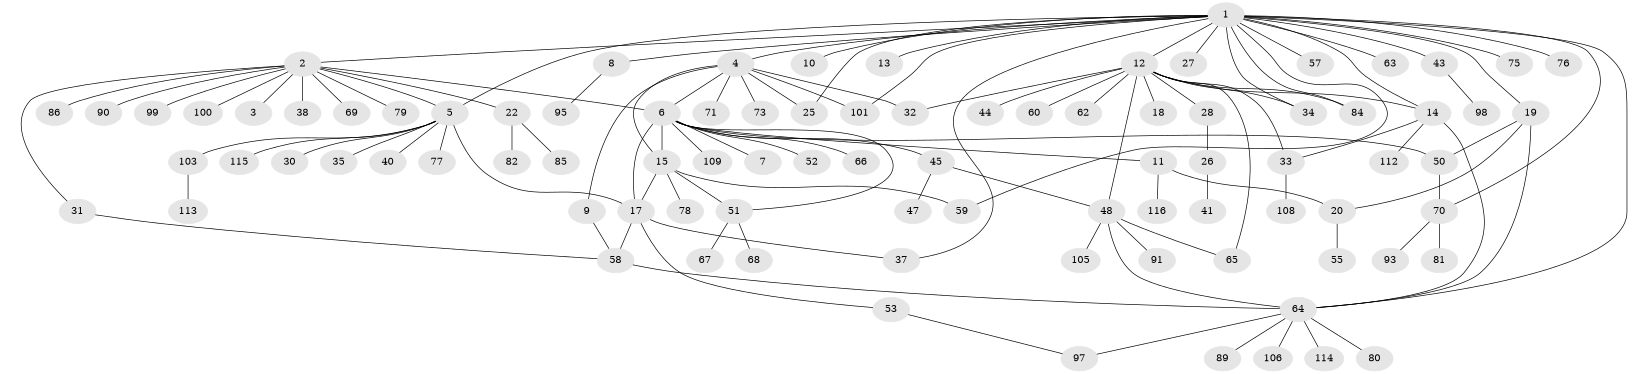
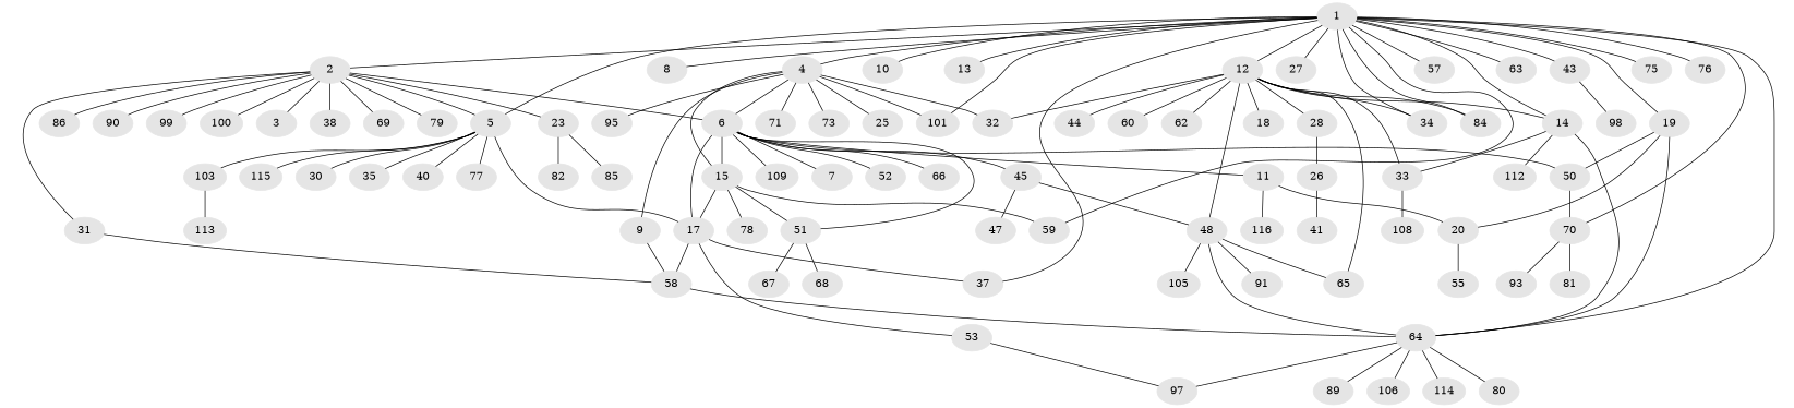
  graph {
    node [color=gray90 style=filled]
    1 [super="+21"]
    2 [super="+16"]
    4 [super="+61"]
    5 [super="+83"]
    8 [super="+42"]
    10
    12 [super="+24"]
    13
    14 [super="+92"]
    19 [super="+56"]
    25
    27
    34
    37
    43
    57 [super="+82"]
    59
    63
    64 [super="+74"]
    70 [super="+87"]
    75 [super="+104"]
    76
    84
    101
    3
    6 [super="+46"]
-   23 [super="+28" label=22]
+   23 [super="+28"]
    31
    38
    69
    79
    86
    90
    99 [super="+110"]
    100
    9 [super="+39"]
    15 [super="+36"]
    32
    71
    73
    95
    17 [super="+29"]
    30
    35
    40
    77
    103
    115
    18
    n50 [label=28]
    33
    44
    48 [super="+49"]
    60
    62
    65 [super="+72"]
    112
    50
    20 [super="+54"]
    98
    97
    80 [super="+111"]
    89
    106
    114
    81
    93
    7
    11 [super="+96"]
    45
    51 [super="+107"]
    52
    66
    109
    85 [super="+94"]
    n76 [label=82]
    58 [super="+102"]
    78
    53
    113
    116
    47
    67
    68
    55
    26
    108
    91
    105
    41
    1 -- 2
    1 -- 4
    1 -- 5
    1 -- 8
    1 -- 10
    1 -- 12
    1 -- 13
    1 -- 14
    1 -- 19
-   1 -- 25
    1 -- 27
    1 -- 34
    1 -- 37
    1 -- 43
    1 -- 57
    1 -- 59
    1 -- 63
    1 -- 64
    1 -- 70
    1 -- 75
    1 -- 76
    1 -- 84
    1 -- 101
    2 -- 5
    2 -- 3
    2 -- 6
    2 -- 23
    2 -- 31
    2 -- 38
    2 -- 69
    2 -- 79
    2 -- 86
    2 -- 90
    2 -- 99
    2 -- 100
    4 -- 25
    4 -- 101
    4 -- 6
    4 -- 9
    4 -- 15
    4 -- 32
    4 -- 71
    4 -- 73
-   8 -- 95
+   4 -- 95
    5 -- 17
    5 -- 30
    5 -- 35
    5 -- 40
    5 -- 77
    5 -- 103
    5 -- 115
    12 -- 14
    12 -- 34
    12 -- 84
    12 -- 32
    12 -- 18
    12 -- n50
    12 -- 33
    12 -- 44
    12 -- 48
    12 -- 60
    12 -- 62
    12 -- 65
    14 -- 64
    14 -- 33
    14 -- 112
    19 -- 64
    19 -- 50
    19 -- 20
    43 -- 98
    64 -- 97
    64 -- 80
    64 -- 89
    64 -- 106
    64 -- 114
    70 -- 81
    70 -- 93
    6 -- 15
    6 -- 17
    6 -- 50
    6 -- 7
    6 -- 11
    6 -- 45
    6 -- 51
    6 -- 52
    6 -- 66
    6 -- 109
    23 -- 85
    23 -- n76
    31 -- 58
    9 -- 58
    15 -- 59
    15 -- 17
    15 -- 51 [weight=2]
    15 -- 78
    17 -- 37
    17 -- 58
    17 -- 53
    103 -- 113
    n50 -- 26
    33 -- 108
    48 -- 64
    48 -- 65
    48 -- 91
    48 -- 105
    50 -- 70
    20 -- 55
    11 -- 20
    11 -- 116
    45 -- 48
    45 -- 47
    51 -- 67
    51 -- 68
    58 -- 64
    53 -- 97
    26 -- 41
  }
